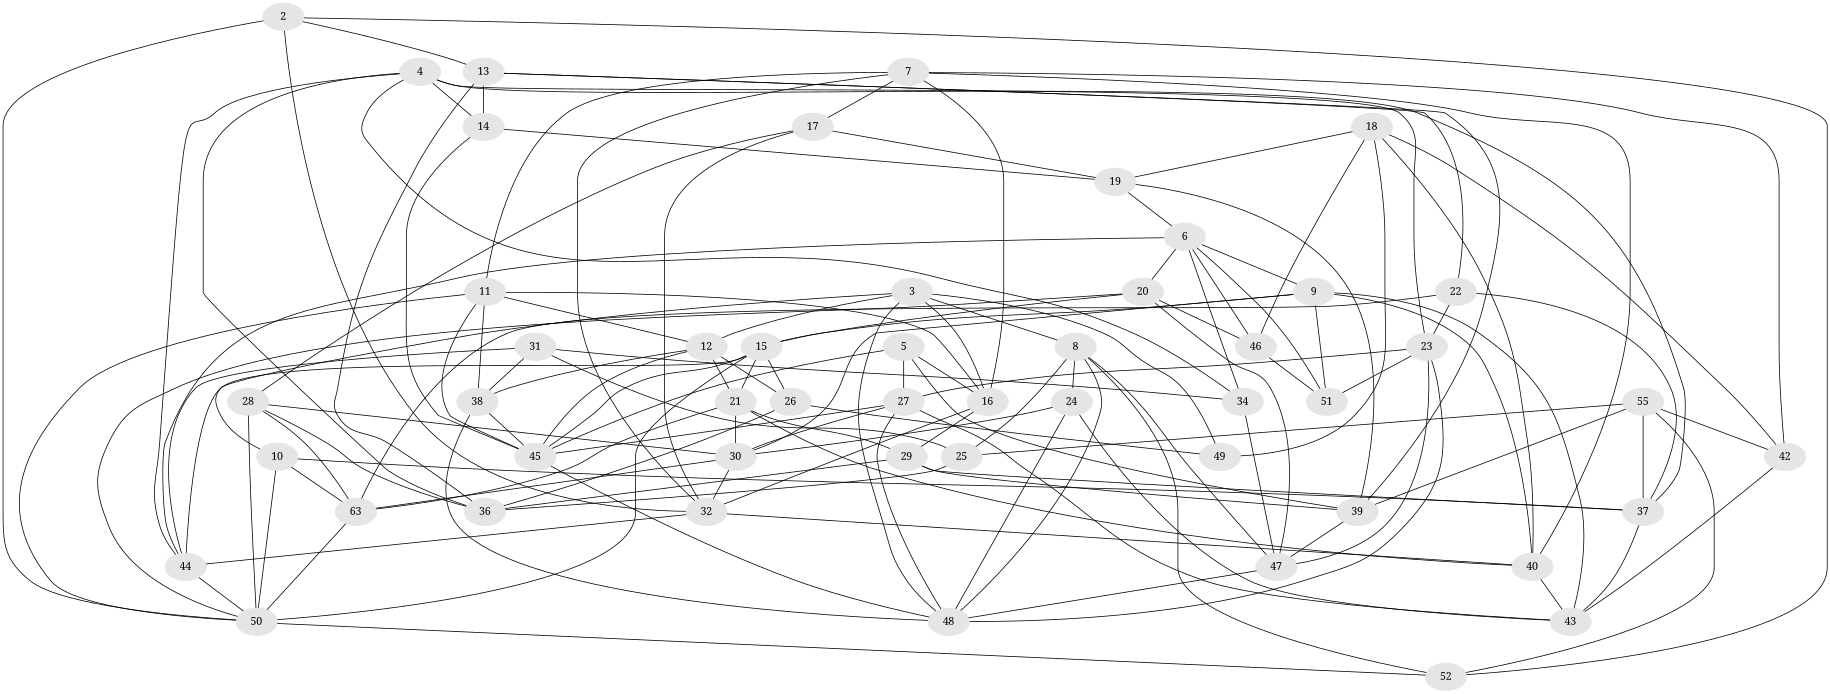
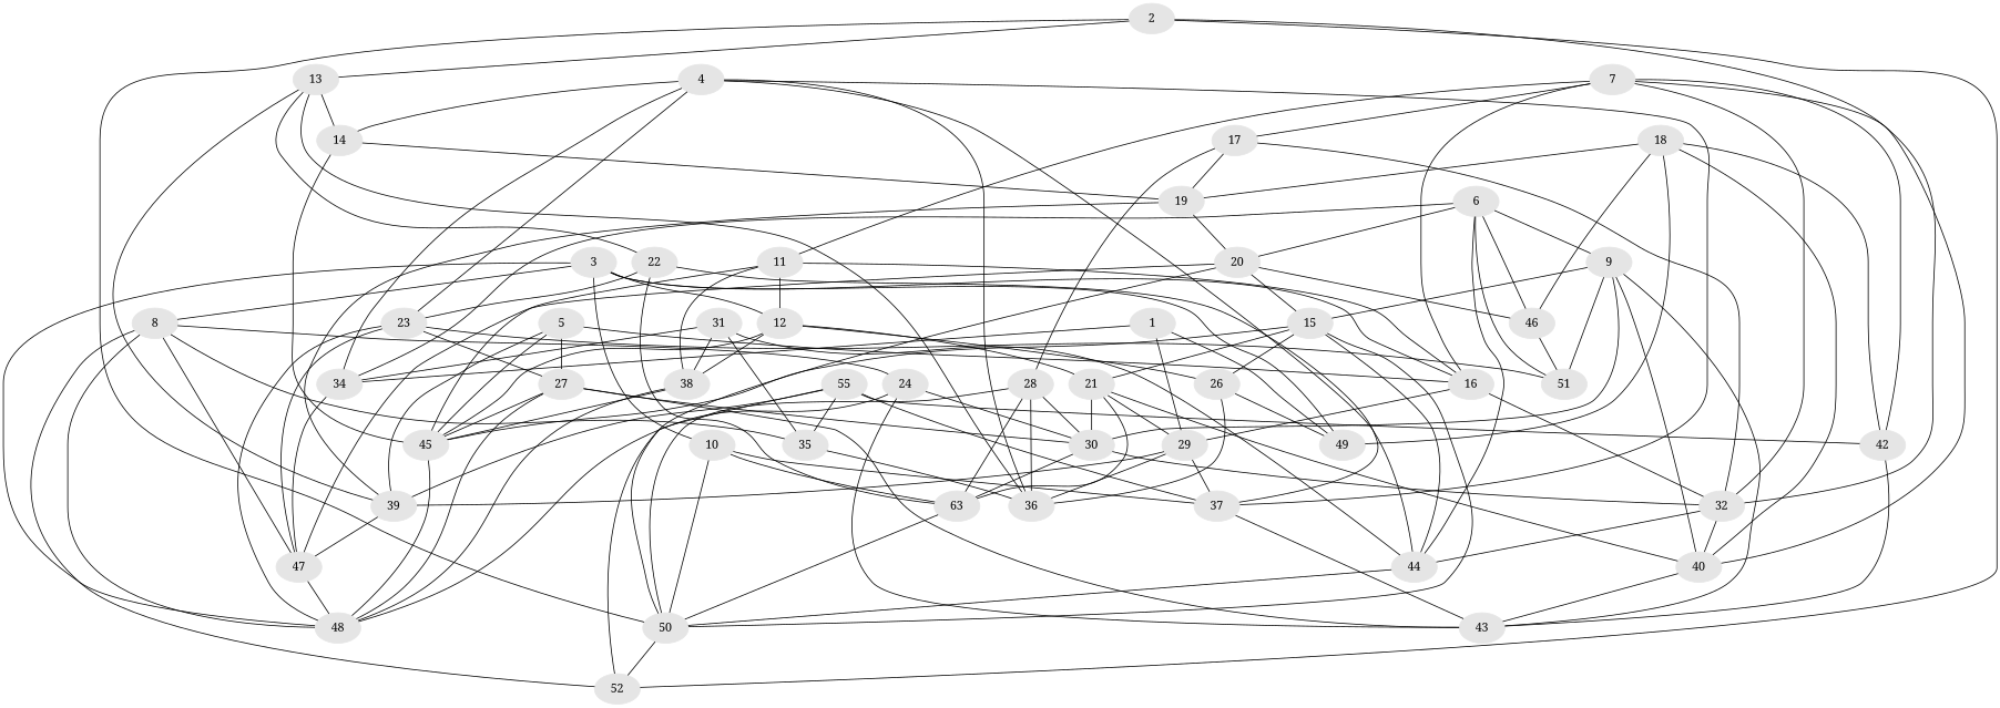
  graph {
    fontname="Noto Serif"
    node [color=gray90 fontname="Noto Serif" style=filled]
    edge [fontname="Noto Serif" weight=1.0]
+   1
    29
    34
    49
    36
    37
    39
    47
    2
    13
    32
    50
    52
    14
    22
    44
    40
    3
    8
    10
    12
    16
    48
    24
-   35 [label=25]
+   35
    n26 [label=63]
    45
    38
    21
    26
    4
    23
    19
    27
    51
    43
    5
    30
    6
    9
    20
    46
    15
    7
    11
    17
    42
    28
    18
    n50 [label=55]
    31
+   1 -- 29
+   1 -- 34
+   1 -- 49
    29 -- 36
    29 -- 37
    29 -- 39
    34 -- 47
    37 -- 43
    39 -- 47
    47 -- 48
    2 -- 13
    2 -- 32
    2 -- 50
    2 -- 52
    13 -- 36
    13 -- 39
    13 -- 14 [weight=2.0]
    13 -- 22
    32 -- 44
    32 -- 40
    50 -- 52 [weight=2.0]
    14 -- 45
    14 -- 19 [weight=2.0]
    22 -- 37
    22 -- n26
    22 -- 23
    44 -- 50
    40 -- 43
    3 -- 49
    3 -- 8
    3 -- 10
    3 -- 12
    3 -- 16
    3 -- 48
    8 -- 47
    8 -- 52
    8 -- 48
    8 -- 24
    8 -- 35
    10 -- 37
    10 -- 50
    10 -- n26
    12 -- 45
    12 -- 38
    12 -- 21
    12 -- 26
    16 -- 29
    16 -- 32
    24 -- 48
    24 -- 43
    24 -- 30
    35 -- 36
    n26 -- 50
    45 -- 48
    38 -- 48
    38 -- 45
    21 -- 29
    21 -- 40
    21 -- n26
    21 -- 30
    26 -- 49 [weight=2.0]
    26 -- 36
    4 -- 34
    4 -- 36
    4 -- 37
    4 -- 14
    4 -- 44
    4 -- 23
    23 -- 47
    23 -- 48
    23 -- 27
    23 -- 51
    19 -- 39
-   19 -- 6
+   19 -- 20
    27 -- 48
    27 -- 45
    27 -- 43
    27 -- 30
    5 -- 39
    5 -- 16
    5 -- 45
    5 -- 27
    30 -- 32 [weight=2.0]
    30 -- n26
    6 -- 34
    6 -- 44
    6 -- 51
    6 -- 9
    6 -- 20
    6 -- 46
    9 -- 40
    9 -- 51
    9 -- 43
    9 -- 30
    9 -- 15
    20 -- 47
    20 -- 50
    20 -- 46
    20 -- 15
    46 -- 51
    15 -- 50
    15 -- 44
    15 -- 45
    15 -- 21
    15 -- 26
    7 -- 32
    7 -- 40
    7 -- 16
    7 -- 11
    7 -- 17
    7 -- 42
-   11 -- 50
    11 -- 12
    11 -- 16
    11 -- 45
    11 -- 38
    17 -- 32
    17 -- 19
    17 -- 28
    42 -- 43
    28 -- 36
    28 -- 50
    28 -- n26
    28 -- 30
    18 -- 49
    18 -- 40
    18 -- 19
    18 -- 46
    18 -- 42
    n50 -- 37
    n50 -- 39
    n50 -- 52 [weight=2.0]
    n50 -- 35
    n50 -- 42
    31 -- 34 [weight=2.0]
    31 -- 44
    31 -- 35
    31 -- 38 [weight=2.0]
  }
